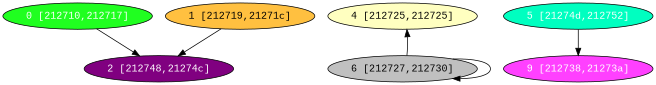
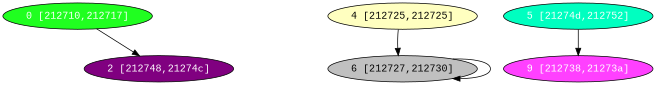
  digraph {
    fontname="Liberation Mono"
    node [fontcolor="#ffffff" fontname="Liberation Mono" shape=oval style=filled]
    edge [fontname="Liberation Mono"]
    n1 [fillcolor="#20FF20" label="0 [212710,212717]"]
    n2 [fillcolor="#800080" label="2 [212748,21274c]"]
-   n3 [fillcolor="#FFC040" fontcolor="#000000" label="1 [212719,21271c]"]
    n4 [fillcolor="#FFFFC0" fontcolor="#000000" label="4 [212725,212725]"]
    n5 [fillcolor="#C0C0C0" fontcolor="#000000" label="6 [212727,212730]"]
    n6 [fillcolor="#00FFC0" label="5 [21274d,212752]"]
    n7 [fillcolor="#FF40FF" label="9 [212738,21273a]"]
    n1 -> n2
-   n3 -> n2
-   n5 -> n4
+   n4 -> n5
    n5 -> n5
    n6 -> n7
  }
